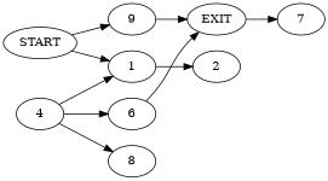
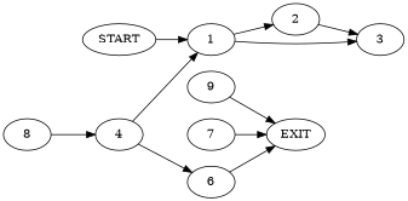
  digraph {
    rankdir=LR
    n1 [label=START]
    1
    9
    2
+   3
    n6 [label=EXIT]
    4
    6
    7
    8
    n1 -> 1
-   n1 -> 9
    1 -> 2
+   1 -> 3
    9 -> n6
+   2 -> 3
    4 -> 1
    4 -> 6
    6 -> n6
-   n6 -> 7
-   4 -> 8
+   7 -> n6
+   8 -> 4
  }
